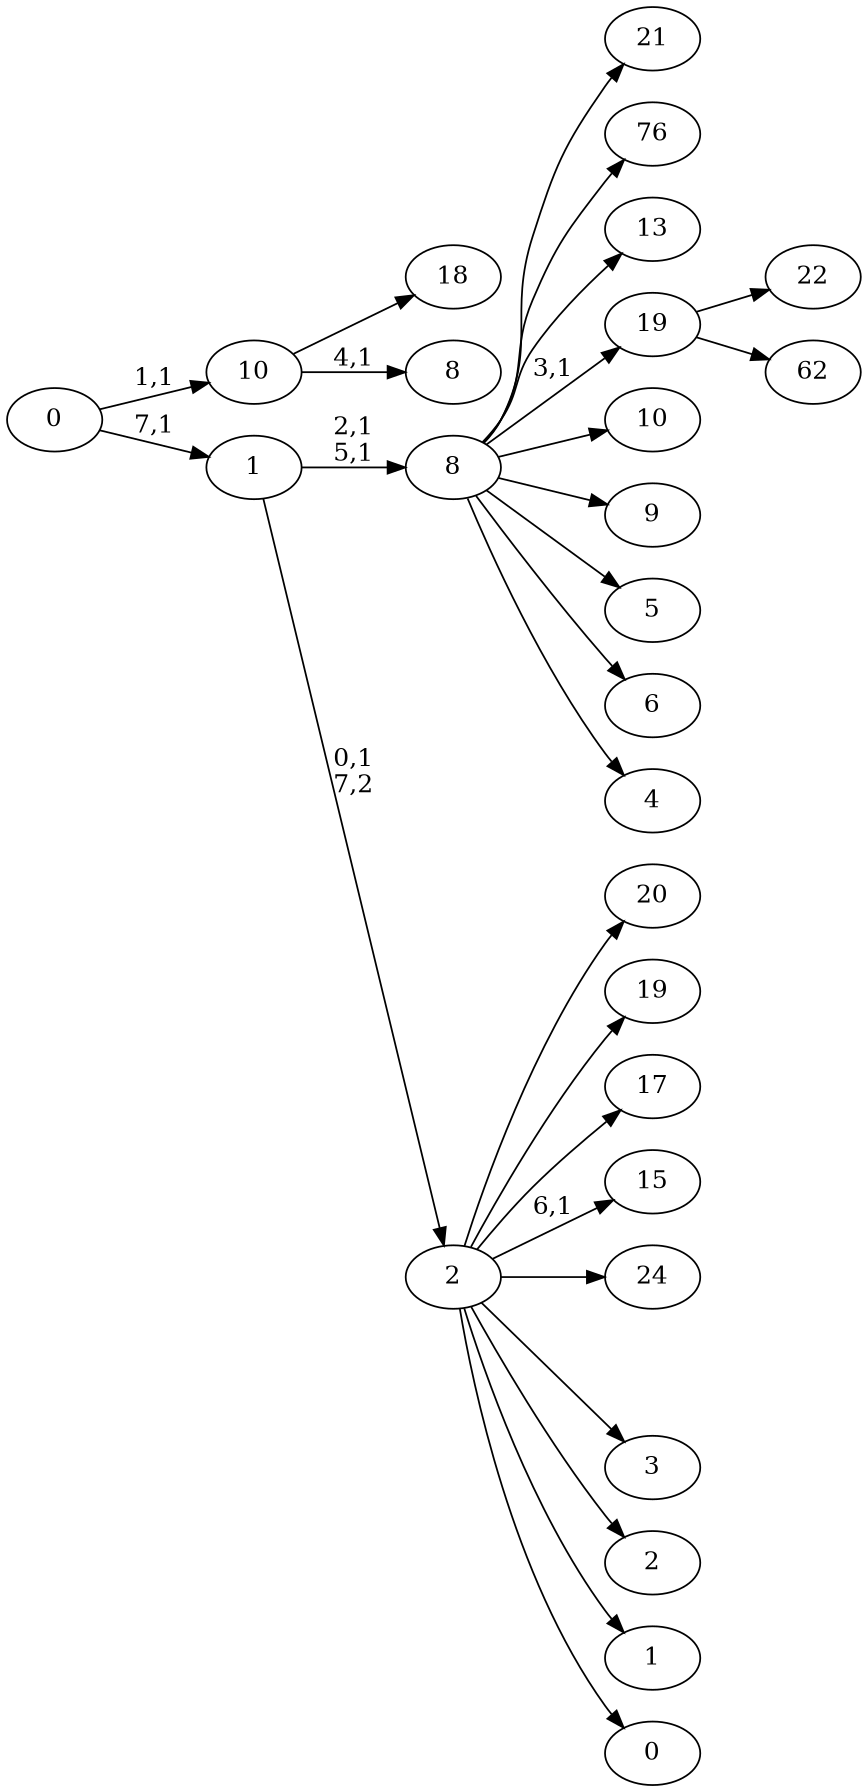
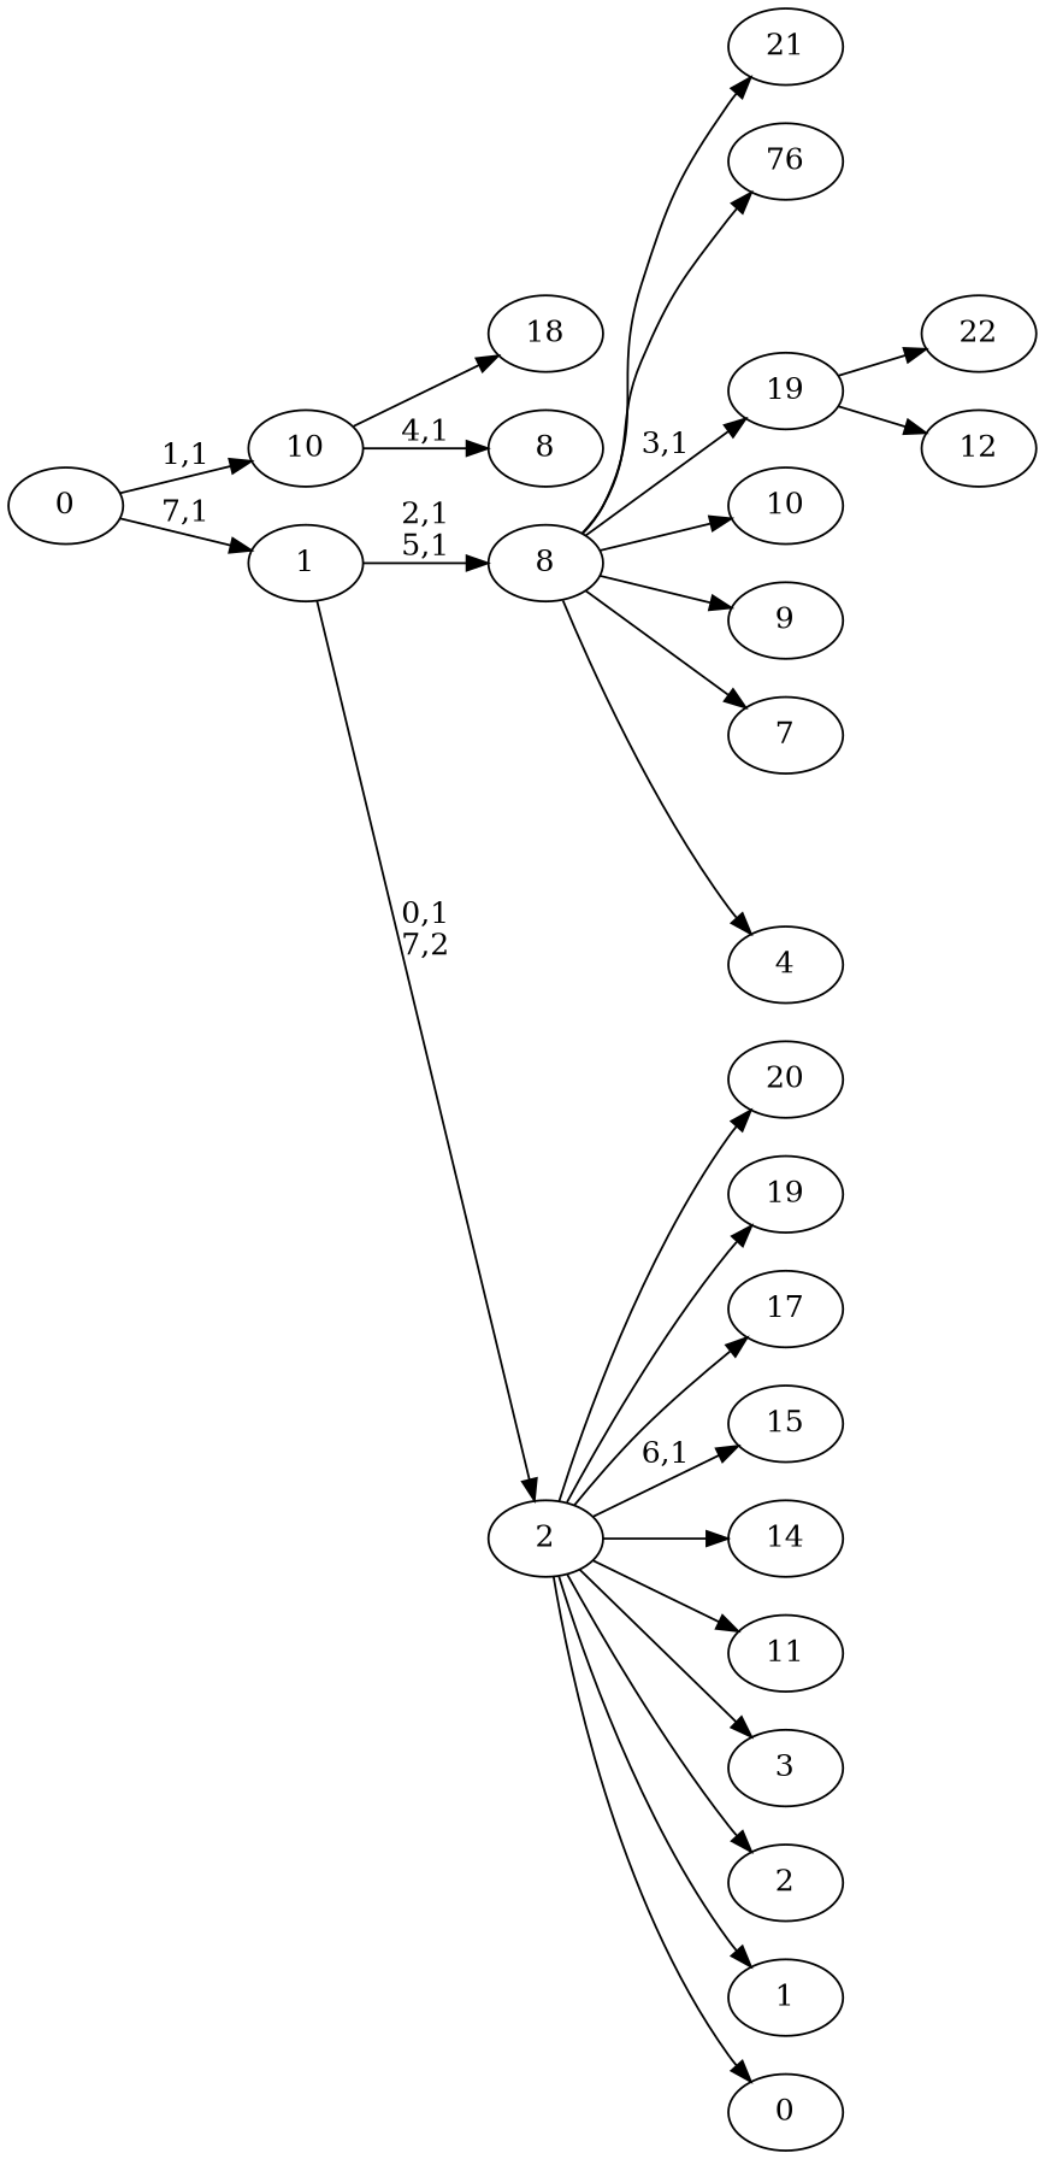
  digraph {
    rankdir=LR
    n1 [label=22]
    n2 [label=21]
    n3 [label=20]
    n4 [label=19]
    n5 [label=18]
    n6 [label=17]
    n7 [label=76]
    n8 [label=15]
-   n9 [label=24]
-   n10 [label=13]
-   n11 [label=62]
+   n9 [label=14]
+   n11 [label=12]
    19
+   n13 [label=11]
    n14 [label=10]
    n15 [label=9]
    n16 [label=8]
-   n17 [label=5]
-   n18 [label=6]
+   n17 [label=7]
    10
    n20 [label=4]
    8
    n22 [label=3]
    n23 [label=2]
    n24 [label=1]
    n25 [label=0]
    2
    1
    0
    19 -> n1
    19 -> n11
    10 -> n5
    10 -> n16 [label="4,1"]
    8 -> n2
    8 -> n7
-   8 -> n10
    8 -> 19 [label="3,1"]
    8 -> n14
    8 -> n15
    8 -> n17
-   8 -> n18
    8 -> n20
    2 -> n3
    2 -> n4
    2 -> n6
    2 -> n8 [label="6,1"]
    2 -> n9
+   2 -> n13
    2 -> n22
    2 -> n23
    2 -> n24
    2 -> n25
    1 -> 8 [label="2,1\n5,1"]
    1 -> 2 [label="0,1\n7,2"]
    0 -> 10 [label="1,1"]
    0 -> 1 [label="7,1"]
  }
